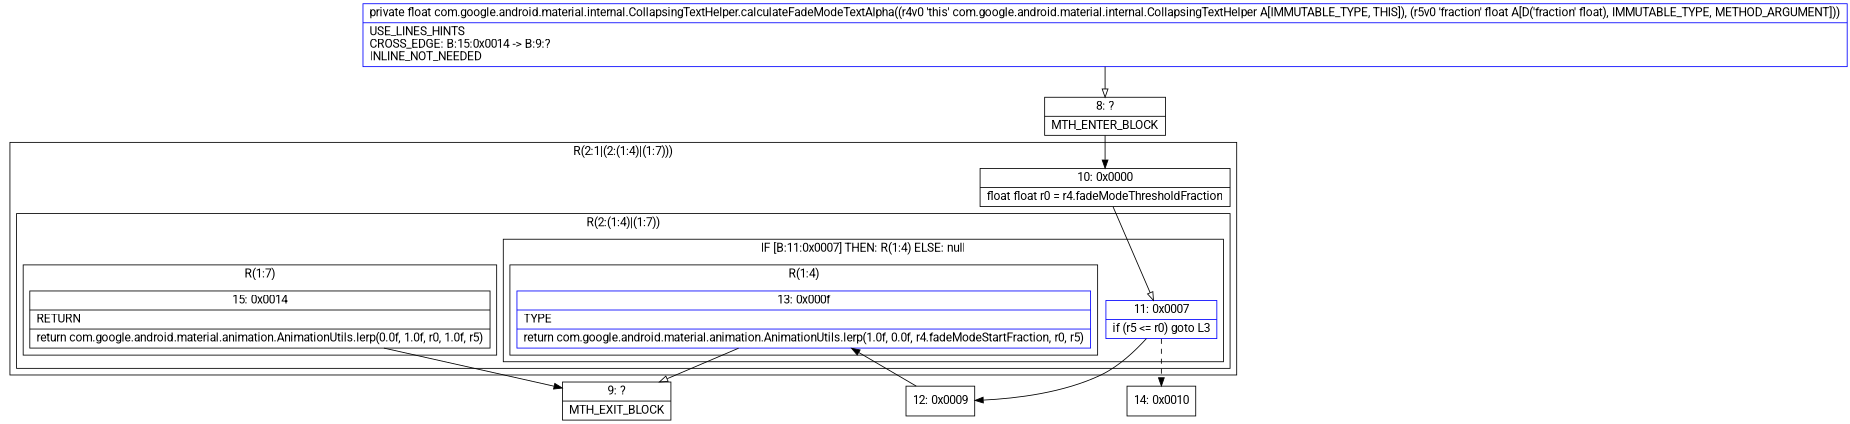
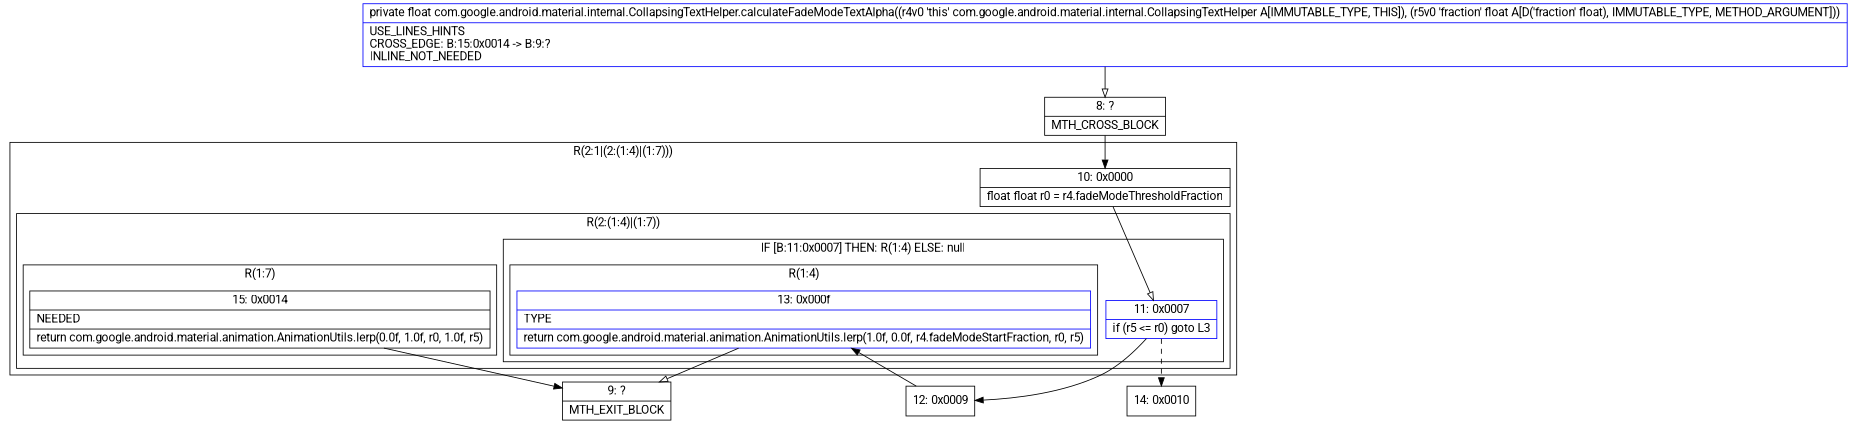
  digraph {
    fontname=Roboto
    node [color=black fontname=Roboto shape=record]
    edge [arrowhead=normal fontname=Roboto]
    n1 [color=blue label="{13\:\ 0x000f|TYPE\l|return com.google.android.material.animation.AnimationUtils.lerp(1.0f, 0.0f, r4.fadeModeStartFraction, r0, r5)\l}"]
    n2 [color=blue label="{11\:\ 0x0007|if (r5 \<= r0) goto L3\l}"]
-   n3 [label="{15\:\ 0x0014|RETURN\l|return com.google.android.material.animation.AnimationUtils.lerp(0.0f, 1.0f, r0, 1.0f, r5)\l}"]
+   n3 [label="{15\:\ 0x0014|NEEDED\l|return com.google.android.material.animation.AnimationUtils.lerp(0.0f, 1.0f, r0, 1.0f, r5)\l}"]
    n4 [label="{10\:\ 0x0000|float float r0 = r4.fadeModeThresholdFraction\l}"]
    n5 [label="{9\:\ ?|MTH_EXIT_BLOCK\l}"]
    n6 [label="{12\:\ 0x0009}"]
    n7 [label="{14\:\ 0x0010}"]
-   n8 [label="{8\:\ ?|MTH_ENTER_BLOCK\l}"]
+   n8 [label="{8\:\ ?|MTH_CROSS_BLOCK\l}"]
    n9 [color=blue label="{private float com.google.android.material.internal.CollapsingTextHelper.calculateFadeModeTextAlpha((r4v0 'this' com.google.android.material.internal.CollapsingTextHelper A[IMMUTABLE_TYPE, THIS]), (r5v0 'fraction' float A[D('fraction' float), IMMUTABLE_TYPE, METHOD_ARGUMENT]))  | USE_LINES_HINTS\lCROSS_EDGE: B:15:0x0014 \-\> B:9:?\lINLINE_NOT_NEEDED\l}"]
    subgraph cluster_1 {
      label="R(2:1|(2:(1:4)|(1:7)))"
      n4
      subgraph cluster_2 {
        label="R(2:(1:4)|(1:7))"
        subgraph cluster_3 {
          label="IF [B:11:0x0007] THEN: R(1:4) ELSE: null"
          n2
          subgraph cluster_4 {
            label="R(1:4)"
            n1
          }
        }
        subgraph cluster_5 {
          label="R(1:7)"
          n3
        }
      }
    }
    n1 -> n5 [arrowhead=onormal]
    n2 -> n6
    n2 -> n7 [style=dashed]
    n3 -> n5
    n4 -> n2 [arrowhead=onormal]
    n6 -> n1
    n8 -> n4
    n9 -> n8 [arrowhead=onormal]
  }
